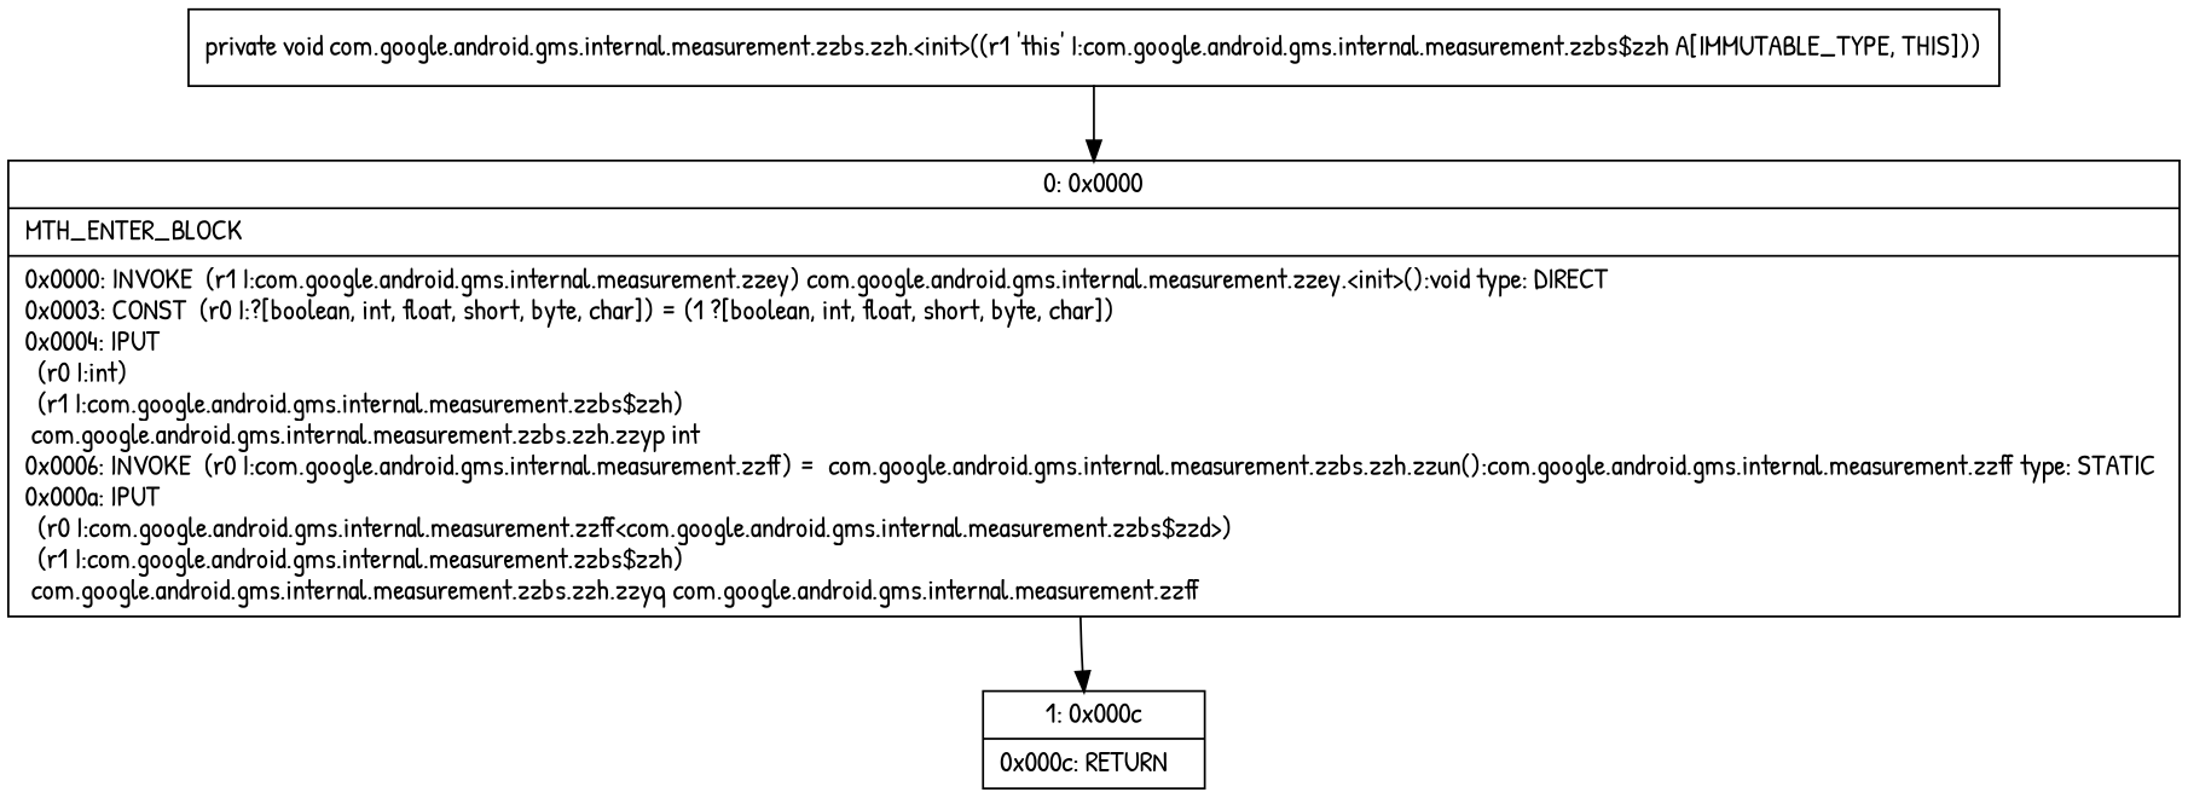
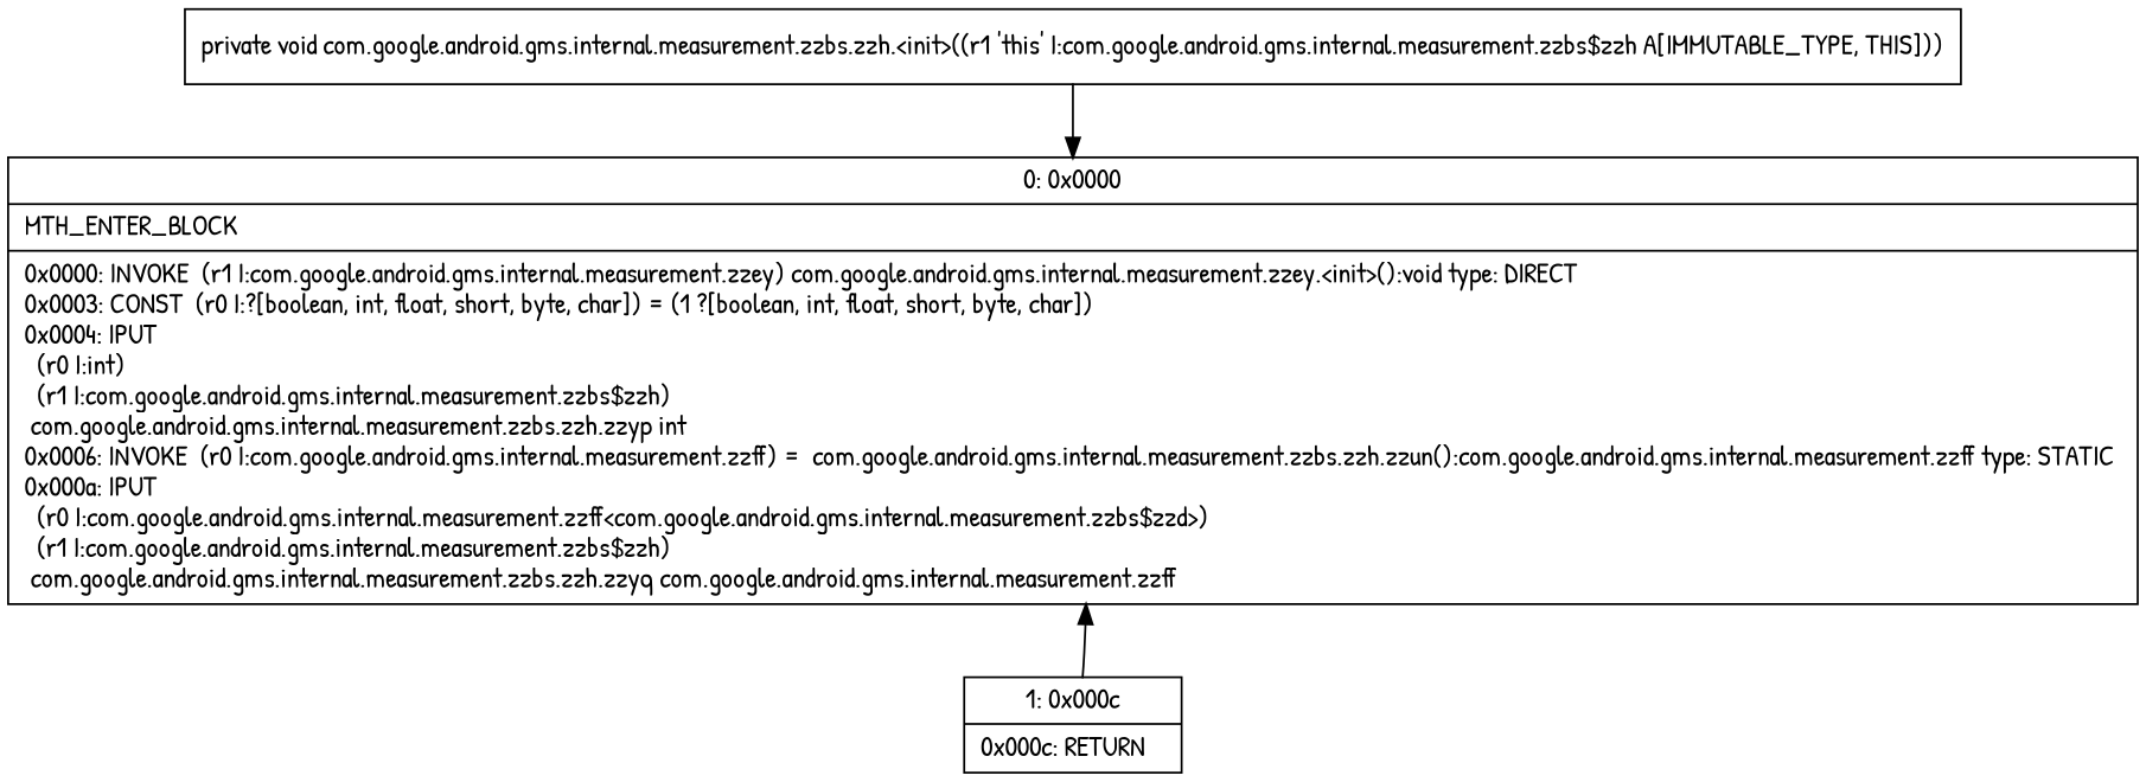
  digraph {
    fontname="Patrick Hand"
    node [shape=record fontname="Patrick Hand"]
    edge [fontname="Patrick Hand"]
    n1 [label="{0\:\ 0x0000|MTH_ENTER_BLOCK\l|0x0000: INVOKE  (r1 I:com.google.android.gms.internal.measurement.zzey) com.google.android.gms.internal.measurement.zzey.\<init\>():void type: DIRECT \l0x0003: CONST  (r0 I:?[boolean, int, float, short, byte, char]) = (1 ?[boolean, int, float, short, byte, char]) \l0x0004: IPUT  \l  (r0 I:int)\l  (r1 I:com.google.android.gms.internal.measurement.zzbs$zzh)\l com.google.android.gms.internal.measurement.zzbs.zzh.zzyp int \l0x0006: INVOKE  (r0 I:com.google.android.gms.internal.measurement.zzff) =  com.google.android.gms.internal.measurement.zzbs.zzh.zzun():com.google.android.gms.internal.measurement.zzff type: STATIC \l0x000a: IPUT  \l  (r0 I:com.google.android.gms.internal.measurement.zzff\<com.google.android.gms.internal.measurement.zzbs$zzd\>)\l  (r1 I:com.google.android.gms.internal.measurement.zzbs$zzh)\l com.google.android.gms.internal.measurement.zzbs.zzh.zzyq com.google.android.gms.internal.measurement.zzff \l}"]
    n2 [label="{1\:\ 0x000c|0x000c: RETURN   \l}"]
    n3 [label="{private void com.google.android.gms.internal.measurement.zzbs.zzh.\<init\>((r1 'this' I:com.google.android.gms.internal.measurement.zzbs$zzh A[IMMUTABLE_TYPE, THIS])) }"]
-   n1 -> n2
+   n2 -> n1
    n3 -> n1
  }
